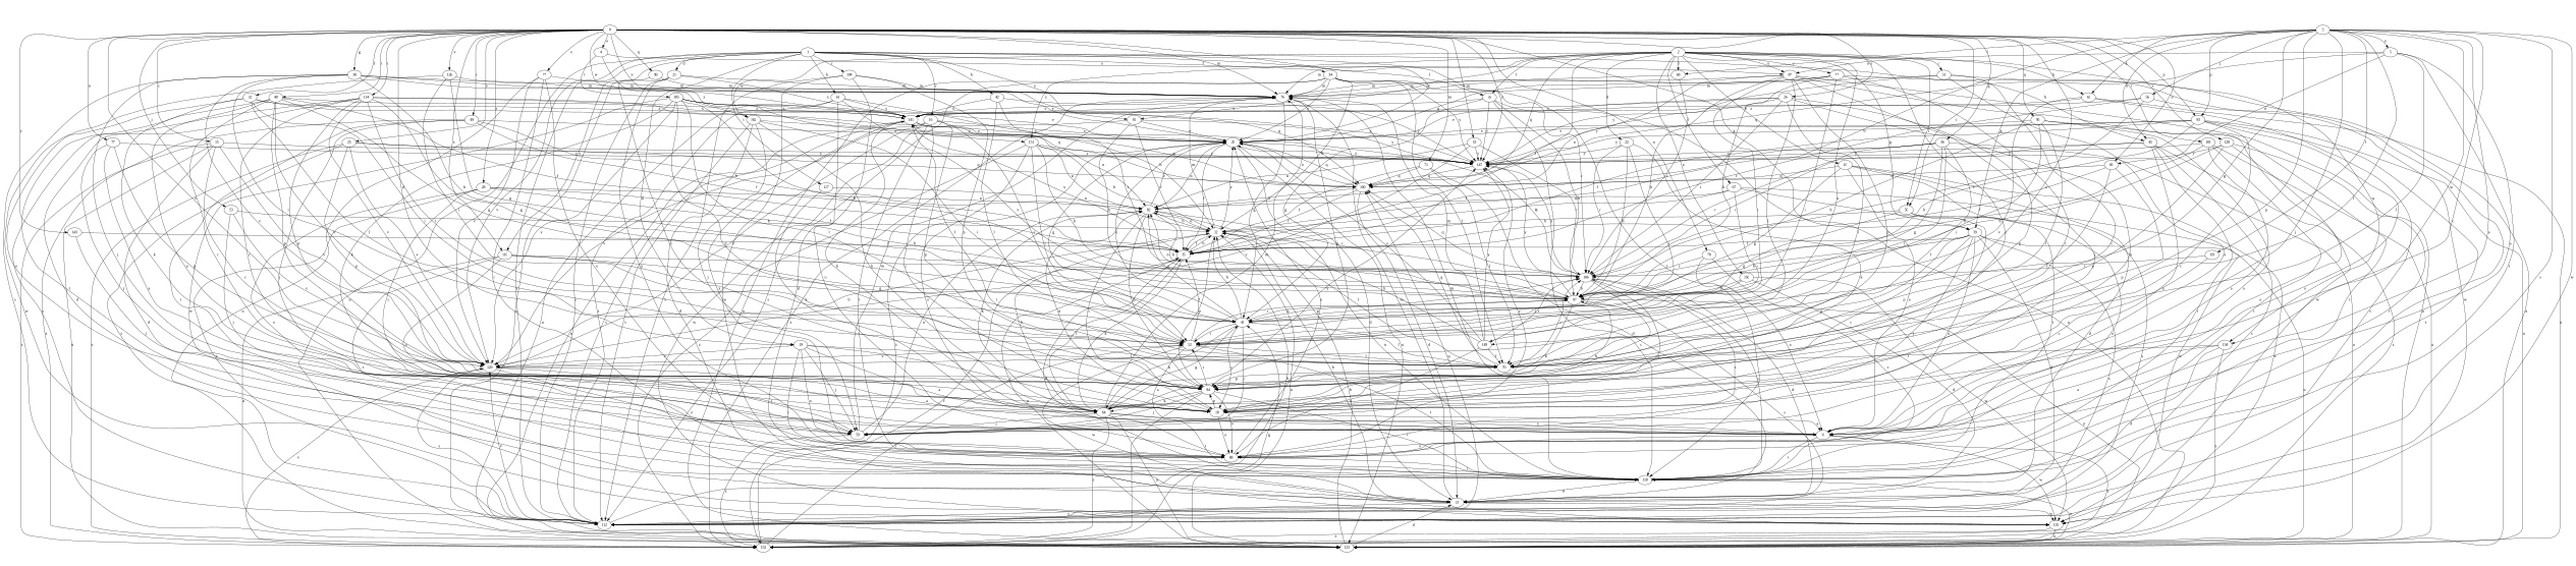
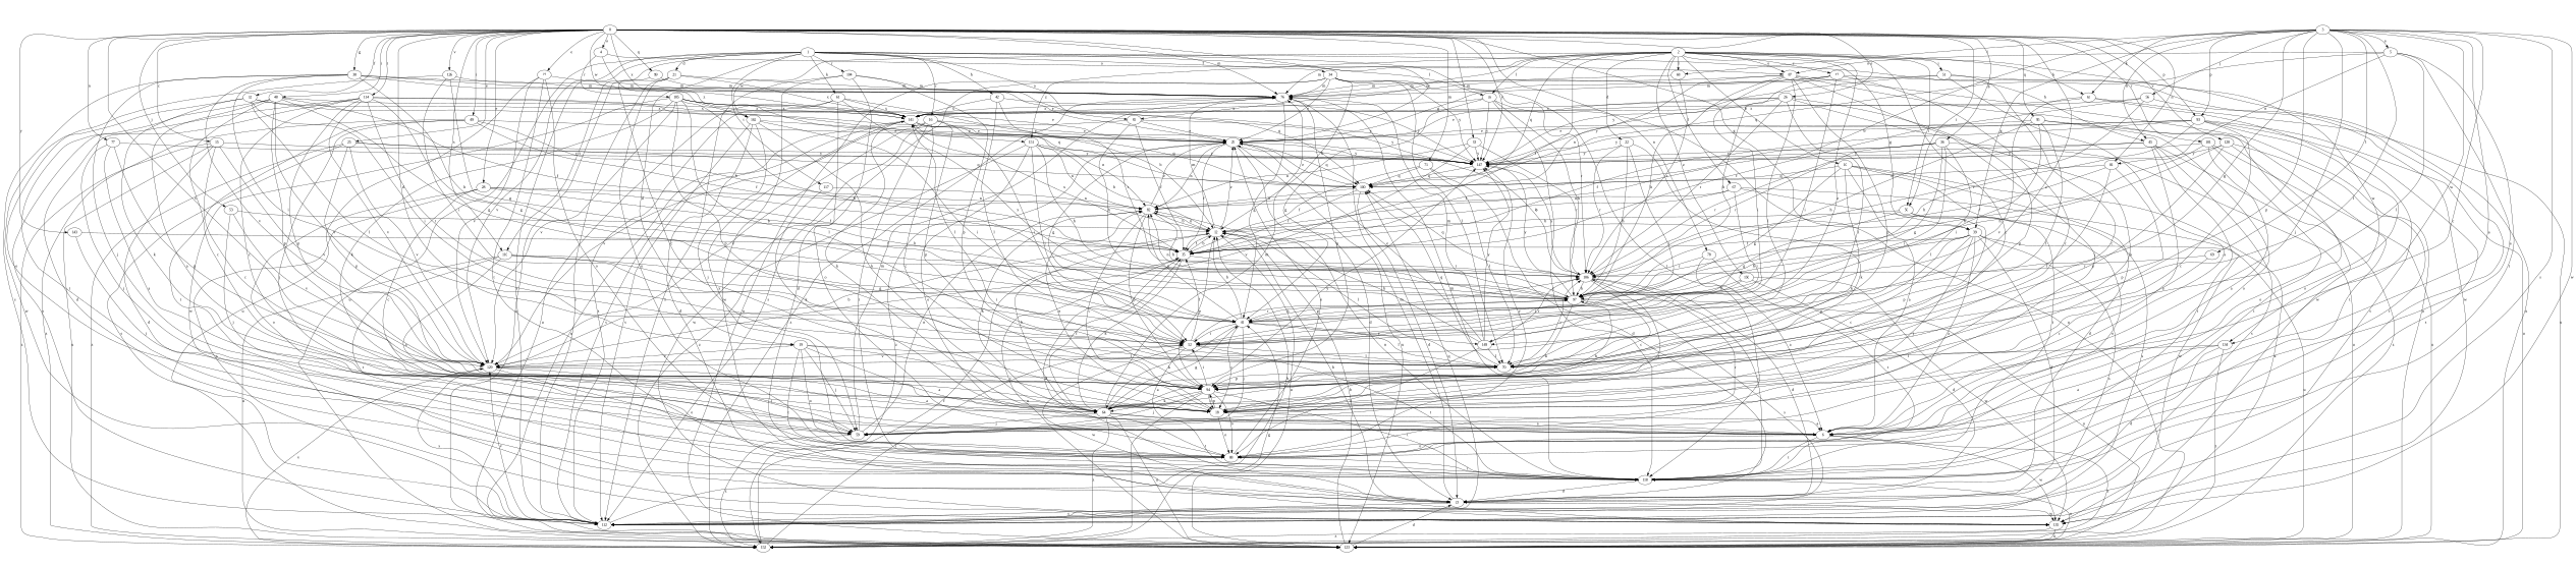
  strict digraph {
    fontname="Liberation Serif"
    node [fontname="Liberation Serif"]
    edge [fontname="Liberation Serif"]
    0
    4
    15
    19
    25
    26
    27
    28
    29
    32
    33
    36
    38
    39
    48
    49
    50
    53
    71
    76
    77
    78
    81
    93
    95
    99
    101
    110
    114
    126
    128
    129
    n33 [label=162]
    141
    143
    147
    149
    87
    151
    105
    123
    18
    152
    23
    118
    6
    59
    70
    88
    112
    100
    94
    64
    106
    35
    82
    n57 [label=97]
    41
    135
    52
    12
    1
    16
    21
    34
    42
    45
    61
    65
    85
    104
    117
    2
    10
    17
    22
    51
    63
    67
    68
    134
    150
    3
    5
    56
    69
    0 -> 4 [label=a]
    0 -> 15 [label=c]
    0 -> 19 [label=d]
    0 -> 25 [label=e]
    0 -> 26 [label=e]
    0 -> 27 [label=e]
    0 -> 28 [label=e]
    0 -> 29 [label=e]
    0 -> 32 [label=f]
    0 -> 33 [label=f]
    0 -> 36 [label=g]
    0 -> 38 [label=g]
    0 -> 39 [label=g]
    0 -> 48 [label=i]
    0 -> 49 [label=i]
    0 -> 50 [label=i]
    0 -> 53 [label=j]
    0 -> 71 [label=m]
    0 -> 76 [label=m]
    0 -> 77 [label=n]
    0 -> 78 [label=n]
    0 -> 81 [label=n]
    0 -> 93 [label=p]
    0 -> 95 [label=q]
    0 -> 99 [label=q]
    0 -> 101 [label=r]
    0 -> 110 [label=s]
    0 -> 114 [label=t]
    0 -> 126 [label=v]
    0 -> 128 [label=v]
    0 -> 129 [label=v]
    0 -> n33 [label=w]
    0 -> 141 [label=x]
    0 -> 143 [label=y]
    0 -> 147 [label=y]
    0 -> 149 [label=z]
    4 -> 87 [label=o]
    4 -> 151 [label=z]
    4 -> 105 [label=r]
    15 -> 129 [label=v]
    15 -> 147 [label=y]
    15 -> 123 [label=u]
    15 -> 18 [label=c]
    15 -> 152 [label=z]
    15 -> 23 [label=d]
    19 -> 129 [label=v]
    19 -> 18 [label=c]
    19 -> 118 [label=t]
    19 -> 6 [label=a]
    19 -> 59 [label=j]
    19 -> 70 [label=l]
    19 -> 88 [label=o]
    25 -> 129 [label=v]
    25 -> 147 [label=y]
    25 -> 152 [label=z]
    25 -> 112 [label=s]
    25 -> 100 [label=q]
    25 -> 94 [label=p]
    26 -> 29 [label=e]
    26 -> 141 [label=x]
    26 -> 147 [label=y]
    26 -> 70 [label=l]
    26 -> 94 [label=p]
    26 -> 64 [label=k]
    26 -> 106 [label=r]
    27 -> 76 [label=m]
    27 -> 129 [label=v]
    27 -> 123 [label=u]
    27 -> 118 [label=t]
    27 -> 88 [label=o]
    28 -> 18 [label=c]
    28 -> 88 [label=o]
    28 -> 112 [label=s]
    28 -> 35 [label=f]
    28 -> 82 [label=n]
    28 -> n57 [label=h]
    29 -> 147 [label=y]
    29 -> 123 [label=u]
    29 -> 152 [label=z]
    29 -> 23 [label=d]
    29 -> 100 [label=q]
    29 -> 35 [label=f]
    29 -> 82 [label=n]
    29 -> 41 [label=g]
    32 -> 141 [label=x]
    32 -> 147 [label=y]
    32 -> 70 [label=l]
    32 -> 64 [label=k]
    32 -> 135 [label=w]
    32 -> 52 [label=i]
    33 -> 129 [label=v]
    33 -> 147 [label=y]
    33 -> 106 [label=r]
    33 -> 82 [label=n]
    36 -> 147 [label=y]
    36 -> 123 [label=u]
    36 -> 70 [label=l]
    36 -> 106 [label=r]
    36 -> 35 [label=f]
    36 -> 41 [label=g]
    36 -> 52 [label=i]
    38 -> 29 [label=e]
    38 -> 76 [label=m]
    38 -> 129 [label=v]
    38 -> 59 [label=j]
    38 -> 112 [label=s]
    38 -> 100 [label=q]
    38 -> n57 [label=h]
    38 -> 52 [label=i]
    39 -> 123 [label=u]
    39 -> 18 [label=c]
    39 -> 23 [label=d]
    39 -> 6 [label=a]
    39 -> 59 [label=j]
    39 -> 112 [label=s]
    39 -> 94 [label=p]
    39 -> 35 [label=f]
    39 -> n57 [label=h]
    48 -> 129 [label=v]
    48 -> 141 [label=x]
    48 -> 18 [label=c]
    48 -> 118 [label=t]
    48 -> 6 [label=a]
    48 -> 94 [label=p]
    48 -> 35 [label=f]
    48 -> 41 [label=g]
    49 -> 29 [label=e]
    49 -> 152 [label=z]
    49 -> 118 [label=t]
    49 -> 59 [label=j]
    49 -> 35 [label=f]
    49 -> 12 [label=b]
    50 -> 88 [label=o]
    50 -> 94 [label=p]
    50 -> 41 [label=g]
    50 -> 12 [label=b]
    53 -> 129 [label=v]
    53 -> 59 [label=j]
    53 -> 12 [label=b]
    71 -> 23 [label=d]
    71 -> 70 [label=l]
    71 -> 100 [label=q]
    71 -> 35 [label=f]
    76 -> 141 [label=x]
    76 -> 152 [label=z]
    76 -> 94 [label=p]
    76 -> 41 [label=g]
    77 -> 147 [label=y]
    77 -> 6 [label=a]
    77 -> 59 [label=j]
    77 -> 94 [label=p]
    78 -> 118 [label=t]
    78 -> 6 [label=a]
    78 -> 106 [label=r]
    81 -> 70 [label=l]
    81 -> 100 [label=q]
    81 -> 94 [label=p]
    81 -> 35 [label=f]
    93 -> 29 [label=e]
    93 -> 147 [label=y]
    93 -> 123 [label=u]
    93 -> 18 [label=c]
    93 -> 88 [label=o]
    93 -> 112 [label=s]
    93 -> 35 [label=f]
    93 -> n57 [label=h]
    95 -> 29 [label=e]
    95 -> 118 [label=t]
    95 -> 70 [label=l]
    95 -> 88 [label=o]
    95 -> n57 [label=h]
    95 -> 52 [label=i]
    99 -> 76 [label=m]
    99 -> 18 [label=c]
    101 -> 147 [label=y]
    101 -> 123 [label=u]
    101 -> 118 [label=t]
    101 -> 6 [label=a]
    101 -> n57 [label=h]
    110 -> 123 [label=u]
    110 -> 118 [label=t]
    110 -> 6 [label=a]
    110 -> 106 [label=r]
    110 -> 41 [label=g]
    110 -> 52 [label=i]
    114 -> 129 [label=v]
    114 -> 141 [label=x]
    114 -> 18 [label=c]
    114 -> 23 [label=d]
    114 -> 112 [label=s]
    114 -> 100 [label=q]
    114 -> 94 [label=p]
    114 -> 41 [label=g]
    114 -> 52 [label=r]
    126 -> 76 [label=m]
    126 -> 88 [label=o]
    126 -> 41 [label=g]
    126 -> 52 [label=i]
    128 -> 147 [label=y]
    128 -> 118 [label=t]
    128 -> 88 [label=o]
    128 -> 94 [label=p]
    128 -> n57 [label=h]
    129 -> 6 [label=a]
    129 -> 59 [label=j]
    129 -> 88 [label=o]
    129 -> 112 [label=s]
    129 -> 12 [label=b]
    n33 -> 29 [label=e]
    n33 -> 23 [label=d]
    n33 -> 59 [label=j]
    n33 -> 112 [label=s]
    n33 -> 64 [label=k]
    n33 -> 52 [label=i]
    141 -> 29 [label=e]
    141 -> 123 [label=u]
    141 -> 112 [label=s]
    141 -> 100 [label=q]
    141 -> 64 [label=k]
    141 -> 82 [label=n]
    143 -> 59 [label=j]
    143 -> 35 [label=f]
    147 -> 100 [label=q]
    149 -> 29 [label=e]
    149 -> 76 [label=m]
    149 -> 147 [label=y]
    149 -> 70 [label=l]
    149 -> 88 [label=o]
    149 -> 106 [label=r]
    149 -> 12 [label=b]
    87 -> 76 [label=m]
    87 -> 123 [label=u]
    87 -> 59 [label=j]
    87 -> 70 [label=l]
    87 -> 94 [label=p]
    87 -> 82 [label=n]
    87 -> n57 [label=h]
    87 -> 135 [label=w]
    87 -> 52 [label=i]
    151 -> 147 [label=y]
    151 -> 152 [label=z]
    151 -> 88 [label=o]
    151 -> 82 [label=n]
    151 -> n57 [label=h]
    151 -> 52 [label=i]
    151 -> 12 [label=b]
    105 -> 29 [label=e]
    105 -> 129 [label=v]
    105 -> 141 [label=x]
    105 -> 147 [label=y]
    105 -> 70 [label=l]
    105 -> 94 [label=p]
    105 -> 64 [label=k]
    105 -> n57 [label=h]
    105 -> 135 [label=w]
    123 -> 23 [label=d]
    123 -> 12 [label=b]
    18 -> 6 [label=a]
    18 -> 88 [label=o]
    18 -> 94 [label=p]
    18 -> 82 [label=n]
    18 -> n57 [label=h]
    152 -> 129 [label=v]
    152 -> 35 [label=f]
    152 -> 41 [label=g]
    152 -> 52 [label=i]
    23 -> 76 [label=m]
    23 -> 112 [label=s]
    23 -> 135 [label=w]
    23 -> 12 [label=b]
    118 -> 76 [label=m]
    118 -> 123 [label=u]
    118 -> 23 [label=d]
    118 -> 82 [label=n]
    6 -> 152 [label=z]
    6 -> 118 [label=t]
    6 -> 88 [label=o]
    6 -> 135 [label=w]
    59 -> 76 [label=m]
    59 -> 152 [label=z]
    59 -> 82 [label=n]
    70 -> 100 [label=q]
    70 -> 94 [label=p]
    70 -> 106 [label=r]
    88 -> 29 [label=e]
    88 -> 141 [label=x]
    88 -> 147 [label=y]
    88 -> 118 [label=t]
    88 -> 106 [label=r]
    112 -> 129 [label=v]
    112 -> 100 [label=q]
    112 -> 12 [label=b]
    100 -> 29 [label=e]
    100 -> 23 [label=d]
    100 -> 35 [label=f]
    100 -> 82 [label=n]
+   94 -> 18 [label=c]
    94 -> 152 [label=z]
    94 -> 118 [label=t]
    94 -> 59 [label=j]
    94 -> 88 [label=o]
    94 -> 64 [label=k]
    94 -> 52 [label=i]
    64 -> 76 [label=m]
    64 -> 147 [label=y]
    64 -> 123 [label=u]
    64 -> 152 [label=z]
    64 -> 118 [label=t]
    64 -> 6 [label=a]
    64 -> 59 [label=j]
    64 -> 35 [label=f]
    64 -> 41 [label=g]
    106 -> 29 [label=e]
    106 -> 147 [label=y]
    106 -> 18 [label=c]
    106 -> 23 [label=d]
    106 -> 118 [label=t]
    106 -> 59 [label=j]
    106 -> 100 [label=q]
    106 -> n57 [label=h]
    35 -> 141 [label=x]
    35 -> 123 [label=u]
    35 -> 23 [label=d]
    35 -> 64 [label=k]
    35 -> 12 [label=b]
    82 -> 29 [label=e]
    82 -> 18 [label=c]
    82 -> 94 [label=p]
    82 -> 64 [label=k]
-   82 -> 106 [label=r]
+   35 -> 106 [label=r]
    82 -> n57 [label=h]
    82 -> 12 [label=b]
    n57 -> 141 [label=x]
    n57 -> 147 [label=y]
    n57 -> 123 [label=u]
    n57 -> 112 [label=s]
    n57 -> 64 [label=k]
    n57 -> 82 [label=n]
    n57 -> 41 [label=g]
-   41 -> 29 [label=e]
+   41 -> 149 [label=e]
    41 -> 18 [label=c]
    41 -> 59 [label=j]
    41 -> 70 [label=l]
    41 -> 64 [label=k]
    41 -> 82 [label=n]
    41 -> n57 [label=h]
    41 -> 52 [label=i]
    41 -> 12 [label=b]
    135 -> 123 [label=u]
    135 -> 152 [label=z]
    52 -> 129 [label=v]
    52 -> 118 [label=t]
    52 -> 6 [label=a]
    52 -> 70 [label=l]
    52 -> 106 [label=r]
    52 -> 35 [label=f]
    52 -> 135 [label=w]
    12 -> 29 [label=e]
    12 -> 76 [label=m]
    12 -> 123 [label=u]
    12 -> 70 [label=l]
    12 -> 94 [label=p]
    12 -> 64 [label=k]
    12 -> 35 [label=f]
    12 -> 82 [label=n]
    1 -> 19 [label=d]
    1 -> 110 [label=s]
    1 -> 129 [label=v]
    1 -> 123 [label=u]
    1 -> 118 [label=t]
    1 -> 112 [label=s]
    1 -> 16 [label=c]
    1 -> 21 [label=d]
    1 -> 34 [label=f]
    1 -> 42 [label=h]
    1 -> 45 [label=h]
    1 -> 61 [label=k]
    1 -> 65 [label=l]
    1 -> 85 [label=o]
    1 -> 104 [label=r]
    1 -> 117 [label=t]
    16 -> 29 [label=e]
    16 -> 129 [label=v]
    16 -> 18 [label=c]
    16 -> 118 [label=t]
    16 -> 94 [label=p]
    16 -> 135 [label=w]
    16 -> 52 [label=i]
    21 -> 76 [label=m]
    21 -> 141 [label=x]
    21 -> 123 [label=u]
    21 -> 88 [label=o]
    21 -> 112 [label=s]
    34 -> 29 [label=e]
    34 -> 76 [label=m]
    34 -> 147 [label=y]
    34 -> 123 [label=u]
    34 -> 70 [label=l]
    34 -> 112 [label=s]
    34 -> 106 [label=r]
    34 -> 12 [label=b]
    42 -> 141 [label=x]
    42 -> 147 [label=y]
    42 -> 70 [label=l]
    42 -> 106 [label=r]
    45 -> 147 [label=y]
    45 -> 152 [label=z]
    45 -> 118 [label=t]
    45 -> 6 [label=a]
    45 -> 112 [label=s]
    45 -> 106 [label=r]
    61 -> 141 [label=x]
    61 -> 123 [label=u]
    61 -> 70 [label=l]
    61 -> 88 [label=o]
    61 -> 112 [label=s]
    61 -> 12 [label=b]
    65 -> 141 [label=x]
    65 -> 147 [label=y]
    65 -> 123 [label=u]
    65 -> 118 [label=t]
    65 -> n57 [label=h]
    65 -> 41 [label=g]
    85 -> 29 [label=e]
    85 -> 129 [label=v]
    85 -> 147 [label=y]
    85 -> 35 [label=f]
    85 -> n57 [label=h]
    104 -> 76 [label=m]
    104 -> 23 [label=d]
    104 -> 112 [label=s]
    104 -> 94 [label=p]
    104 -> 135 [label=w]
    117 -> 64 [label=k]
    117 -> 82 [label=n]
    2 -> 39 [label=g]
    2 -> 50 [label=i]
    2 -> 76 [label=m]
    2 -> n33 [label=w]
    2 -> 149 [label=z]
    2 -> 87 [label=o]
    2 -> 151 [label=z]
    2 -> 18 [label=c]
    2 -> 100 [label=q]
    2 -> 35 [label=f]
    2 -> 65 [label=l]
    2 -> 85 [label=o]
    2 -> 10 [label=b]
    2 -> 17 [label=c]
    2 -> 22 [label=d]
    2 -> 51 [label=i]
    2 -> 63 [label=k]
    2 -> 67 [label=l]
    2 -> 68 [label=l]
    2 -> 134 [label=w]
    2 -> 150 [label=z]
    10 -> 152 [label=z]
    10 -> 23 [label=d]
    10 -> 118 [label=t]
    10 -> 6 [label=a]
    10 -> 100 [label=q]
+   10 -> 64 [label=k]
    10 -> 41 [label=g]
    17 -> 29 [label=g]
    17 -> 76 [label=m]
    17 -> 123 [label=u]
    17 -> 18 [label=c]
    17 -> n57 [label=h]
    17 -> 52 [label=i]
    22 -> 147 [label=y]
    22 -> 64 [label=k]
    22 -> 106 [label=r]
    22 -> n57 [label=h]
    22 -> 52 [label=i]
    51 -> 76 [label=m]
    51 -> 147 [label=y]
    51 -> 18 [label=c]
    51 -> 6 [label=a]
    51 -> 135 [label=w]
    63 -> 129 [label=v]
    63 -> 141 [label=x]
    63 -> 123 [label=u]
    63 -> 112 [label=s]
    67 -> 112 [label=s]
    67 -> 82 [label=n]
    67 -> 135 [label=w]
    67 -> 52 [label=i]
    67 -> 12 [label=b]
    68 -> 76 [label=m]
    68 -> 106 [label=r]
    134 -> 152 [label=z]
    134 -> 23 [label=d]
    134 -> 6 [label=a]
    134 -> 70 [label=l]
    150 -> 23 [label=d]
    150 -> n57 [label=h]
    150 -> 135 [label=w]
    150 -> 52 [label=i]
    3 -> 39 [label=g]
    3 -> 93 [label=p]
    3 -> 18 [label=c]
    3 -> 6 [label=a]
    3 -> 59 [label=j]
    3 -> 70 [label=l]
    3 -> 112 [label=s]
    3 -> 94 [label=p]
    3 -> 41 [label=g]
    3 -> 135 [label=w]
    3 -> 12 [label=b]
    3 -> 45 [label=h]
    3 -> 63 [label=k]
    3 -> 68 [label=l]
    3 -> 134 [label=w]
    3 -> 5 [label=a]
    3 -> 56 [label=j]
    3 -> 69 [label=l]
    5 -> 81 [label=n]
    5 -> 87 [label=o]
    5 -> 118 [label=t]
    5 -> 6 [label=a]
    5 -> 70 [label=l]
    5 -> 100 [label=q]
    56 -> 141 [label=x]
    56 -> 118 [label=t]
    56 -> 106 [label=r]
    56 -> 35 [label=f]
    69 -> 18 [label=c]
    69 -> 106 [label=r]
  }
